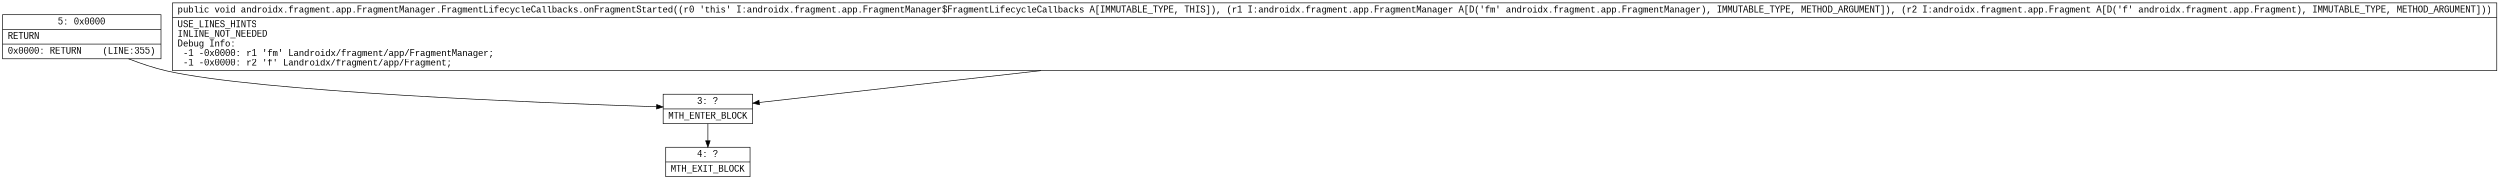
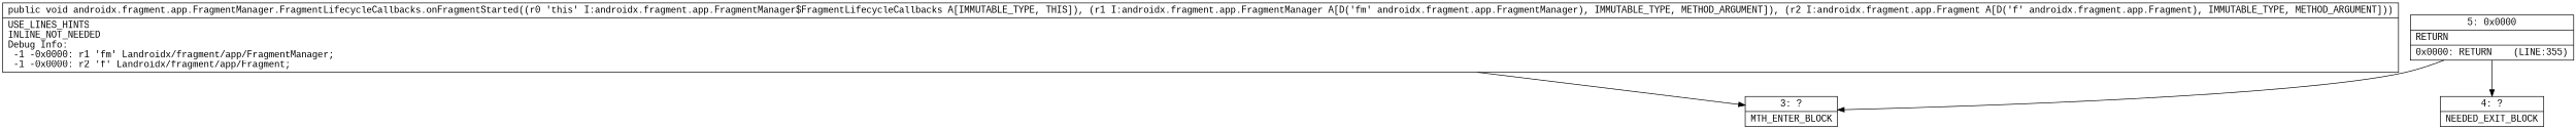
  digraph {
    fontname="Liberation Mono"
    node [fontname="Liberation Mono" shape=record]
    edge [fontname="Liberation Mono"]
    n1 [label="{3\:\ ?|MTH_ENTER_BLOCK\l}"]
    n2 [label="{5\:\ 0x0000|RETURN\l|0x0000: RETURN    (LINE:355)\l}"]
-   n3 [label="{4\:\ ?|MTH_EXIT_BLOCK\l}"]
+   n3 [label="{4\:\ ?|NEEDED_EXIT_BLOCK\l}"]
    n4 [label="{public void androidx.fragment.app.FragmentManager.FragmentLifecycleCallbacks.onFragmentStarted((r0 'this' I:androidx.fragment.app.FragmentManager$FragmentLifecycleCallbacks A[IMMUTABLE_TYPE, THIS]), (r1 I:androidx.fragment.app.FragmentManager A[D('fm' androidx.fragment.app.FragmentManager), IMMUTABLE_TYPE, METHOD_ARGUMENT]), (r2 I:androidx.fragment.app.Fragment A[D('f' androidx.fragment.app.Fragment), IMMUTABLE_TYPE, METHOD_ARGUMENT]))  | USE_LINES_HINTS\lINLINE_NOT_NEEDED\lDebug Info:\l  \-1 \-0x0000: r1 'fm' Landroidx\/fragment\/app\/FragmentManager;\l  \-1 \-0x0000: r2 'f' Landroidx\/fragment\/app\/Fragment;\l}"]
    n2 -> n1
-   n1 -> n3
+   n2 -> n3
    n4 -> n1
  }
